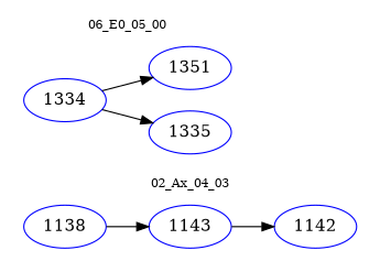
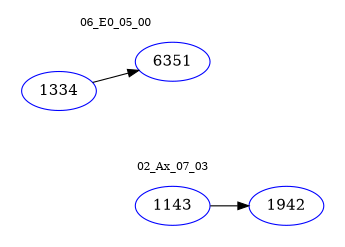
  digraph {
    rankdir=LR
    node [color=blue]
    edge [color=black]
-   n1 [label=1138]
    n2 [label=1143]
-   n3 [label=1142]
+   n3 [label=1942]
    n4 [label=1334]
-   n5 [label=1335]
-   n6 [label=1351]
+   n6 [label=6351]
    subgraph cluster_1 {
      color=white
      fontsize=10
-     label="02_Ax_04_03"
-     n1
+     label="02_Ax_07_03"
      n2
      n3
    }
    subgraph cluster_2 {
      color=white
      fontsize=10
      label="06_E0_05_00"
      n4
-     n5
      n6
    }
-   n1 -> n2
    n2 -> n3
-   n4 -> n5
    n4 -> n6
  }
